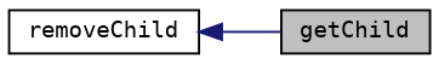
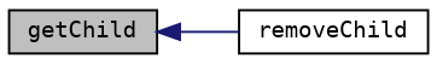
  digraph {
    rankdir=LR
    fontname="DejaVu Sans Mono"
    node [color=black fontname="DejaVu Sans Mono" fontsize=10 shape=record style=filled]
    n1 [fillcolor=grey75 fontcolor=black height=0.2 label=getChild width=0.4]
    n2 [fillcolor=white height=0.2 label=removeChild width=0.4]
-   n2 -> n1 [color=midnightblue dir=back fontname="DejaVu Sans Mono" fontsize=10 labelfontname=Helvetica labelfontsize=10 style=solid]
+   n1 -> n2 [color=midnightblue dir=back fontname="DejaVu Sans Mono" fontsize=10 labelfontname=Helvetica labelfontsize=10 style=solid]
  }
